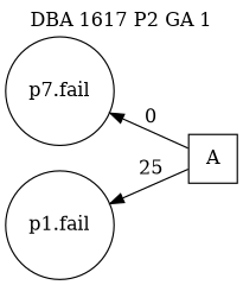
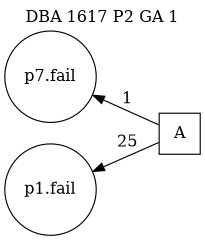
  digraph {
    label=" DBA 1617 P2 GA 1 "
    labelloc=tl
    rankdir=RL
    node [shape=circle]
    n1 [label=A shape=square]
    n2 [label="p7.fail"]
    n3 [label="p1.fail"]
-   n1 -> n2 [label=0]
+   n1 -> n2 [label=1]
    n1 -> n3 [label=25]
  }
